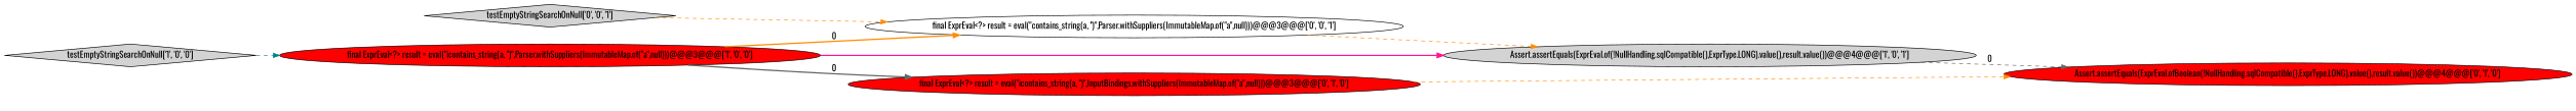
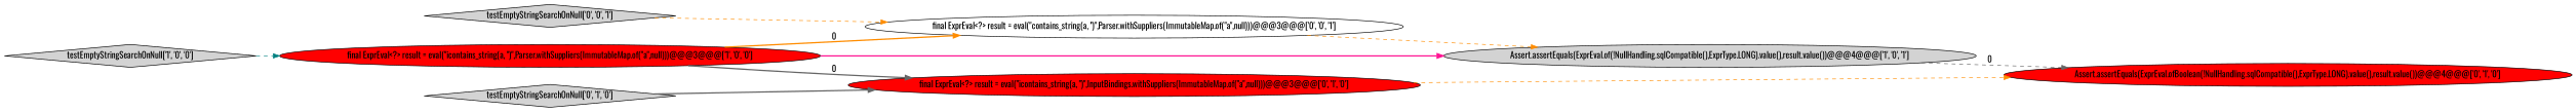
  digraph {
    rankdir=LR
    fontname=Oswald
    node [fillcolor=lightgray shape=ellipse style=filled fontname=Oswald]
    edge [style=dashed color=darkorange fontname=Oswald]
    n1 [fillcolor=white label="final ExprEval<?> result = eval(\"contains_string(a, '')\",Parser.withSuppliers(ImmutableMap.of(\"a\",null)))@@@3@@@['0', '0', '1']"]
    n2 [label="Assert.assertEquals(ExprEval.of(!NullHandling.sqlCompatible(),ExprType.LONG).value(),result.value())@@@4@@@['1', '0', '1']"]
    n3 [fillcolor=red label="final ExprEval<?> result = eval(\"icontains_string(a, '')\",InputBindings.withSuppliers(ImmutableMap.of(\"a\",null)))@@@3@@@['0', '1', '0']"]
    n4 [fillcolor=red label="Assert.assertEquals(ExprEval.ofBoolean(!NullHandling.sqlCompatible(),ExprType.LONG).value(),result.value())@@@4@@@['0', '1', '0']"]
    n5 [fillcolor=red label="final ExprEval<?> result = eval(\"icontains_string(a, '')\",Parser.withSuppliers(ImmutableMap.of(\"a\",null)))@@@3@@@['1', '0', '0']"]
    n6 [label="testEmptyStringSearchOnNull['0', '0', '1']" shape=diamond]
    n7 [label="testEmptyStringSearchOnNull['1', '0', '0']" shape=diamond]
+   n8 [label="testEmptyStringSearchOnNull['0', '1', '0']" shape=diamond]
    n1 -> n2
    n2 -> n4 [label=0 color=gray40]
    n3 -> n4
    n5 -> n1 [label=0 style=bold]
    n5 -> n2 [style=bold color=deeppink]
    n5 -> n3 [label=0 style=bold color=gray40]
    n6 -> n1
    n7 -> n5 [color=teal]
+   n8 -> n3 [style=bold color=gray40]
  }
